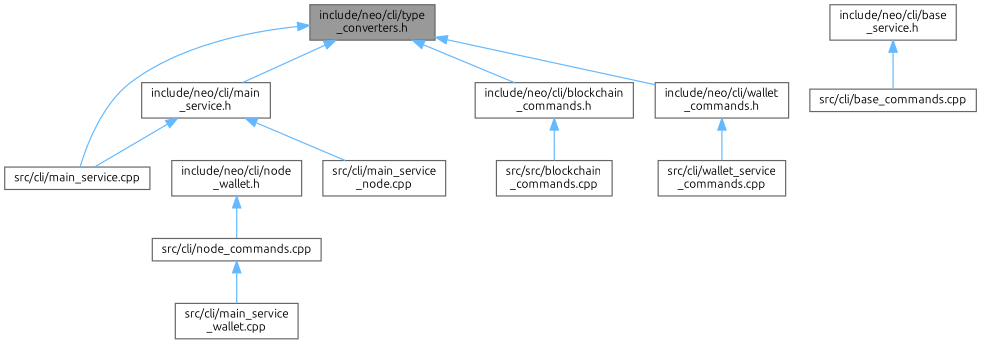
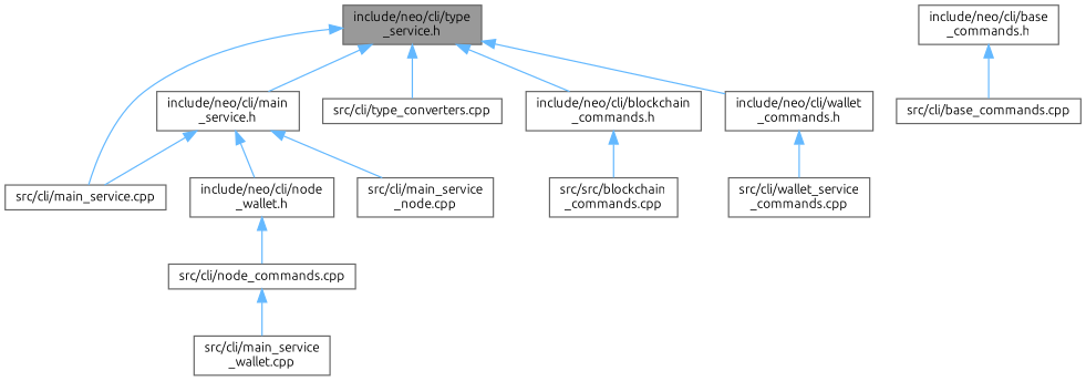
  digraph {
    fontname=Ubuntu
    node [color=grey40 fillcolor=white fontname=Ubuntu fontsize=10 shape=box style=filled]
    edge [color=steelblue1 dir=back fontname=Ubuntu fontsize=10 labelfontname=Helvetica labelfontsize=10 style=solid]
-   n1 [color=gray40 fillcolor=grey60 fontcolor=black height=0.2 label="include/neo/cli/type\l_converters.h" width=0.4]
+   n1 [color=gray40 fillcolor=grey60 fontcolor=black height=0.2 label="include/neo/cli/type\l_service.h" width=0.4]
    n2 [height=0.2 label="include/neo/cli/main\l_service.h" width=0.4]
    n3 [height=0.2 label="src/cli/main_service.cpp" width=0.4]
+   n4 [height=0.2 label="src/cli/type_converters.cpp" width=0.4]
    n5 [height=0.2 label="include/neo/cli/blockchain\l_commands.h" width=0.4]
    n6 [height=0.2 label="include/neo/cli/wallet\l_commands.h" width=0.4]
    n7 [height=0.2 label="include/neo/cli/node\l_wallet.h" width=0.4]
    n8 [height=0.2 label="src/cli/main_service\l_node.cpp" width=0.4]
-   n9 [height=0.2 label="include/neo/cli/base\l_service.h" width=0.4]
+   n9 [height=0.2 label="include/neo/cli/base\l_commands.h" width=0.4]
    n10 [height=0.2 label="src/cli/base_commands.cpp" width=0.4]
    n11 [height=0.2 label="src/src/blockchain\l_commands.cpp" width=0.4]
    n12 [height=0.2 label="src/cli/node_commands.cpp" width=0.4]
    n13 [height=0.2 label="src/cli/wallet_service\l_commands.cpp" width=0.4]
    n14 [height=0.2 label="src/cli/main_service\l_wallet.cpp" width=0.4]
    n1 -> n2
    n1 -> n3
+   n1 -> n4
    n1 -> n5
    n1 -> n6
    n2 -> n3
+   n2 -> n7
    n2 -> n8
    n5 -> n11
    n6 -> n13
    n7 -> n12
    n9 -> n10
    n12 -> n14
  }
